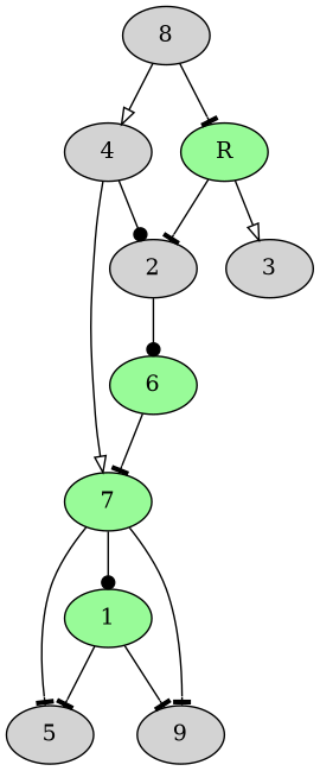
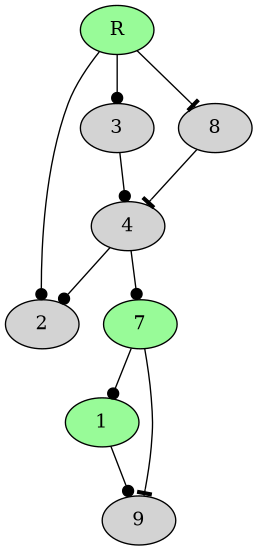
  digraph {
    node [fillcolor=lightgrey style=filled]
    edge [arrowhead=tee]
    1 [fillcolor=palegreen]
-   5
    9
-   6 [fillcolor=palegreen]
    2
    7 [fillcolor=palegreen]
    3
    4
    8
    R [fillcolor=palegreen]
-   1 -> 5
-   1 -> 9
-   6 -> 7
-   2 -> 6 [arrowhead=dot]
+   1 -> 9 [arrowhead=dot]
    7 -> 1 [arrowhead=dot]
-   7 -> 5
    7 -> 9
+   3 -> 4 [arrowhead=dot]
    4 -> 2 [arrowhead=dot]
-   4 -> 7 [arrowhead=onormal]
-   8 -> 4 [arrowhead=onormal]
-   R -> 2
-   R -> 3 [arrowhead=onormal]
-   8 -> R
+   4 -> 7 [arrowhead=dot]
+   8 -> 4
+   R -> 2 [arrowhead=dot]
+   R -> 3 [arrowhead=dot]
+   R -> 8
  }
